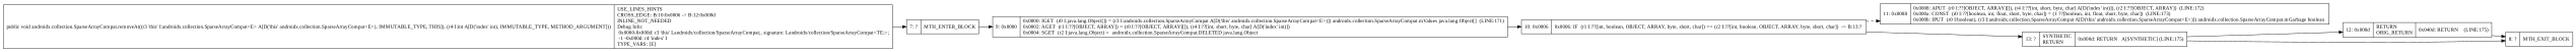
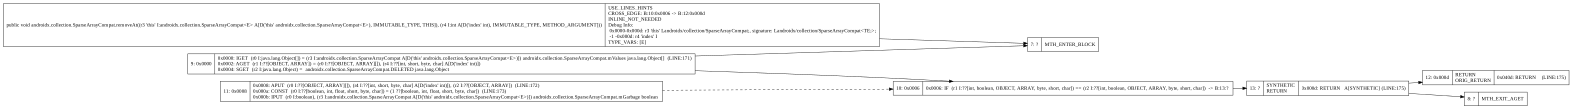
  digraph {
    fontname="Liberation Serif"
    rankdir=LR
    node [fontname="Liberation Serif" shape=record]
    edge [fontname="Liberation Serif"]
    n1 [label="{7\:\ ?|MTH_ENTER_BLOCK\l}"]
    n2 [label="{9\:\ 0x0000|0x0000: IGET  (r0 I:java.lang.Object[]) = (r3 I:androidx.collection.SparseArrayCompat A[D('this' androidx.collection.SparseArrayCompat\<E\>)]) androidx.collection.SparseArrayCompat.mValues java.lang.Object[]  (LINE:171)\l0x0002: AGET  (r1 I:??[OBJECT, ARRAY]) = (r0 I:??[OBJECT, ARRAY][]), (r4 I:??[int, short, byte, char] A[D('index' int)]) \l0x0004: SGET  (r2 I:java.lang.Object) =  androidx.collection.SparseArrayCompat.DELETED java.lang.Object \l}"]
    n3 [label="{10\:\ 0x0006|0x0006: IF  (r1 I:??[int, boolean, OBJECT, ARRAY, byte, short, char]) == (r2 I:??[int, boolean, OBJECT, ARRAY, byte, short, char])  \-\> B:13:? \l}"]
    n4 [label="{11\:\ 0x0008|0x0008: APUT  (r0 I:??[OBJECT, ARRAY][]), (r4 I:??[int, short, byte, char] A[D('index' int)]), (r2 I:??[OBJECT, ARRAY])  (LINE:172)\l0x000a: CONST  (r0 I:??[boolean, int, float, short, byte, char]) = (1 ??[boolean, int, float, short, byte, char])  (LINE:173)\l0x000b: IPUT  (r0 I:boolean), (r3 I:androidx.collection.SparseArrayCompat A[D('this' androidx.collection.SparseArrayCompat\<E\>)]) androidx.collection.SparseArrayCompat.mGarbage boolean \l}"]
    n5 [label="{13\:\ ?|SYNTHETIC\lRETURN\l|0x000d: RETURN   A[SYNTHETIC] (LINE:175)\l}"]
    n6 [label="{12\:\ 0x000d|RETURN\lORIG_RETURN\l|0x040d: RETURN    (LINE:175)\l}"]
-   n7 [label="{8\:\ ?|MTH_EXIT_BLOCK\l}"]
+   n7 [label="{8\:\ ?|MTH_EXIT_AGET\l}"]
    n8 [label="{public void androidx.collection.SparseArrayCompat.removeAt((r3 'this' I:androidx.collection.SparseArrayCompat\<E\> A[D('this' androidx.collection.SparseArrayCompat\<E\>), IMMUTABLE_TYPE, THIS]), (r4 I:int A[D('index' int), IMMUTABLE_TYPE, METHOD_ARGUMENT]))  | USE_LINES_HINTS\lCROSS_EDGE: B:10:0x0006 \-\> B:12:0x000d\lINLINE_NOT_NEEDED\lDebug Info:\l  0x0000\-0x000d: r3 'this' Landroidx\/collection\/SparseArrayCompat;, signature: Landroidx\/collection\/SparseArrayCompat\<TE;\>;\l  \-1 \-0x000d: r4 'index' I\lTYPE_VARS: [E]\l}"]
-   n1 -> n2
+   n2 -> n1
    n2 -> n3
-   n3 -> n4 [style=dashed]
+   n4 -> n3 [style=dashed]
    n3 -> n5
    n5 -> n6
    n5 -> n7
-   n6 -> n7
    n8 -> n1
  }
